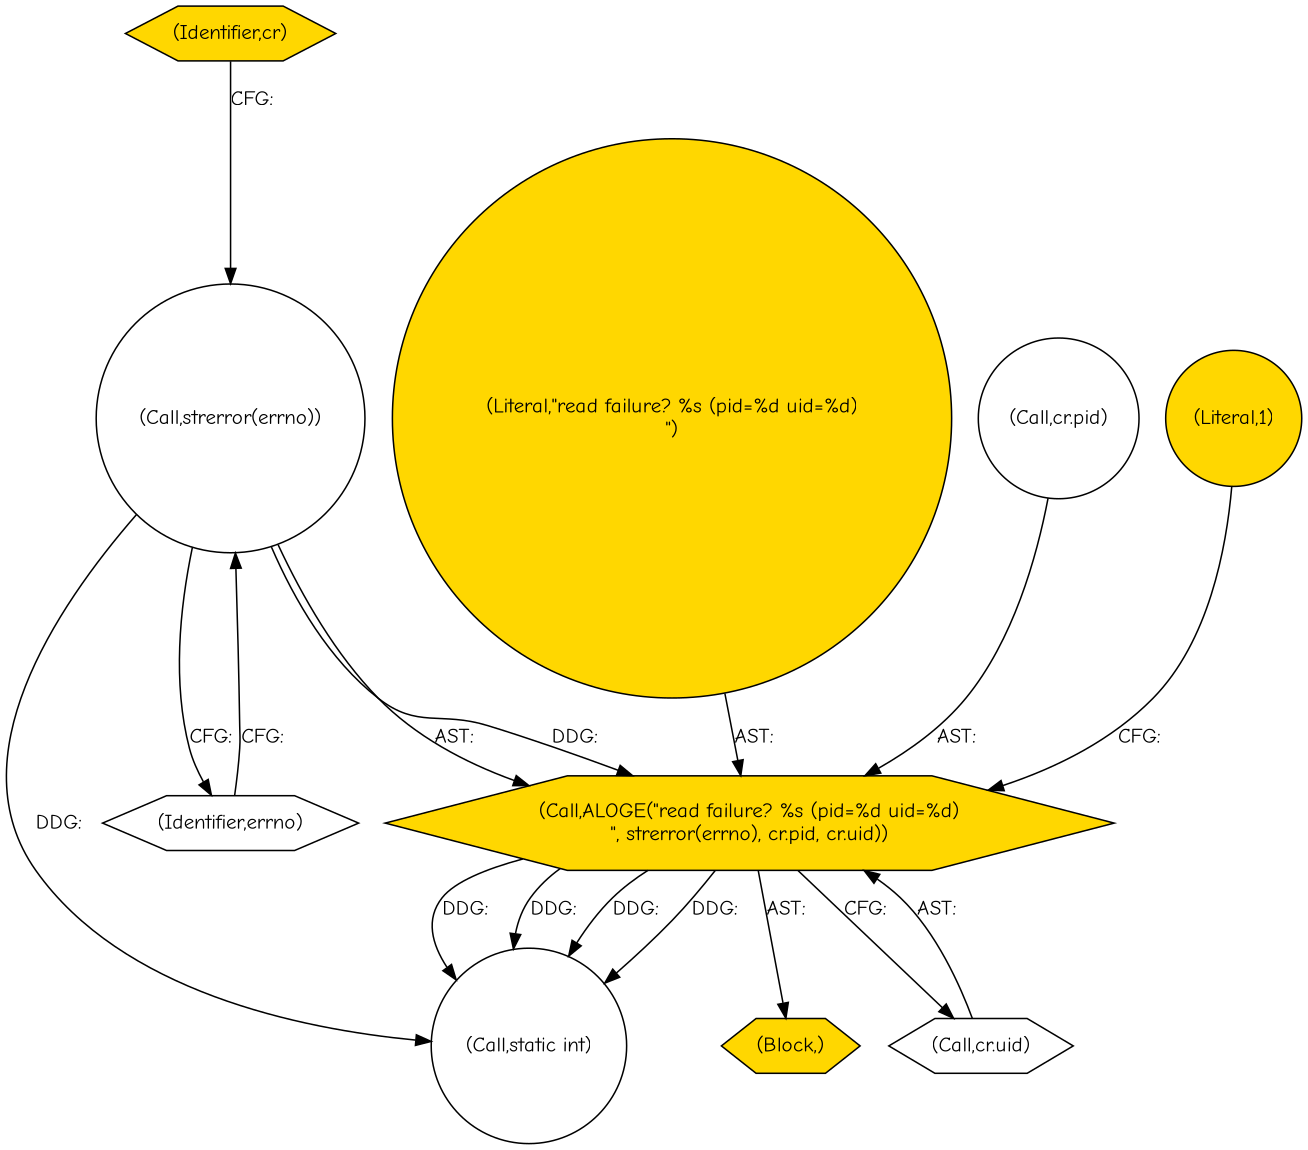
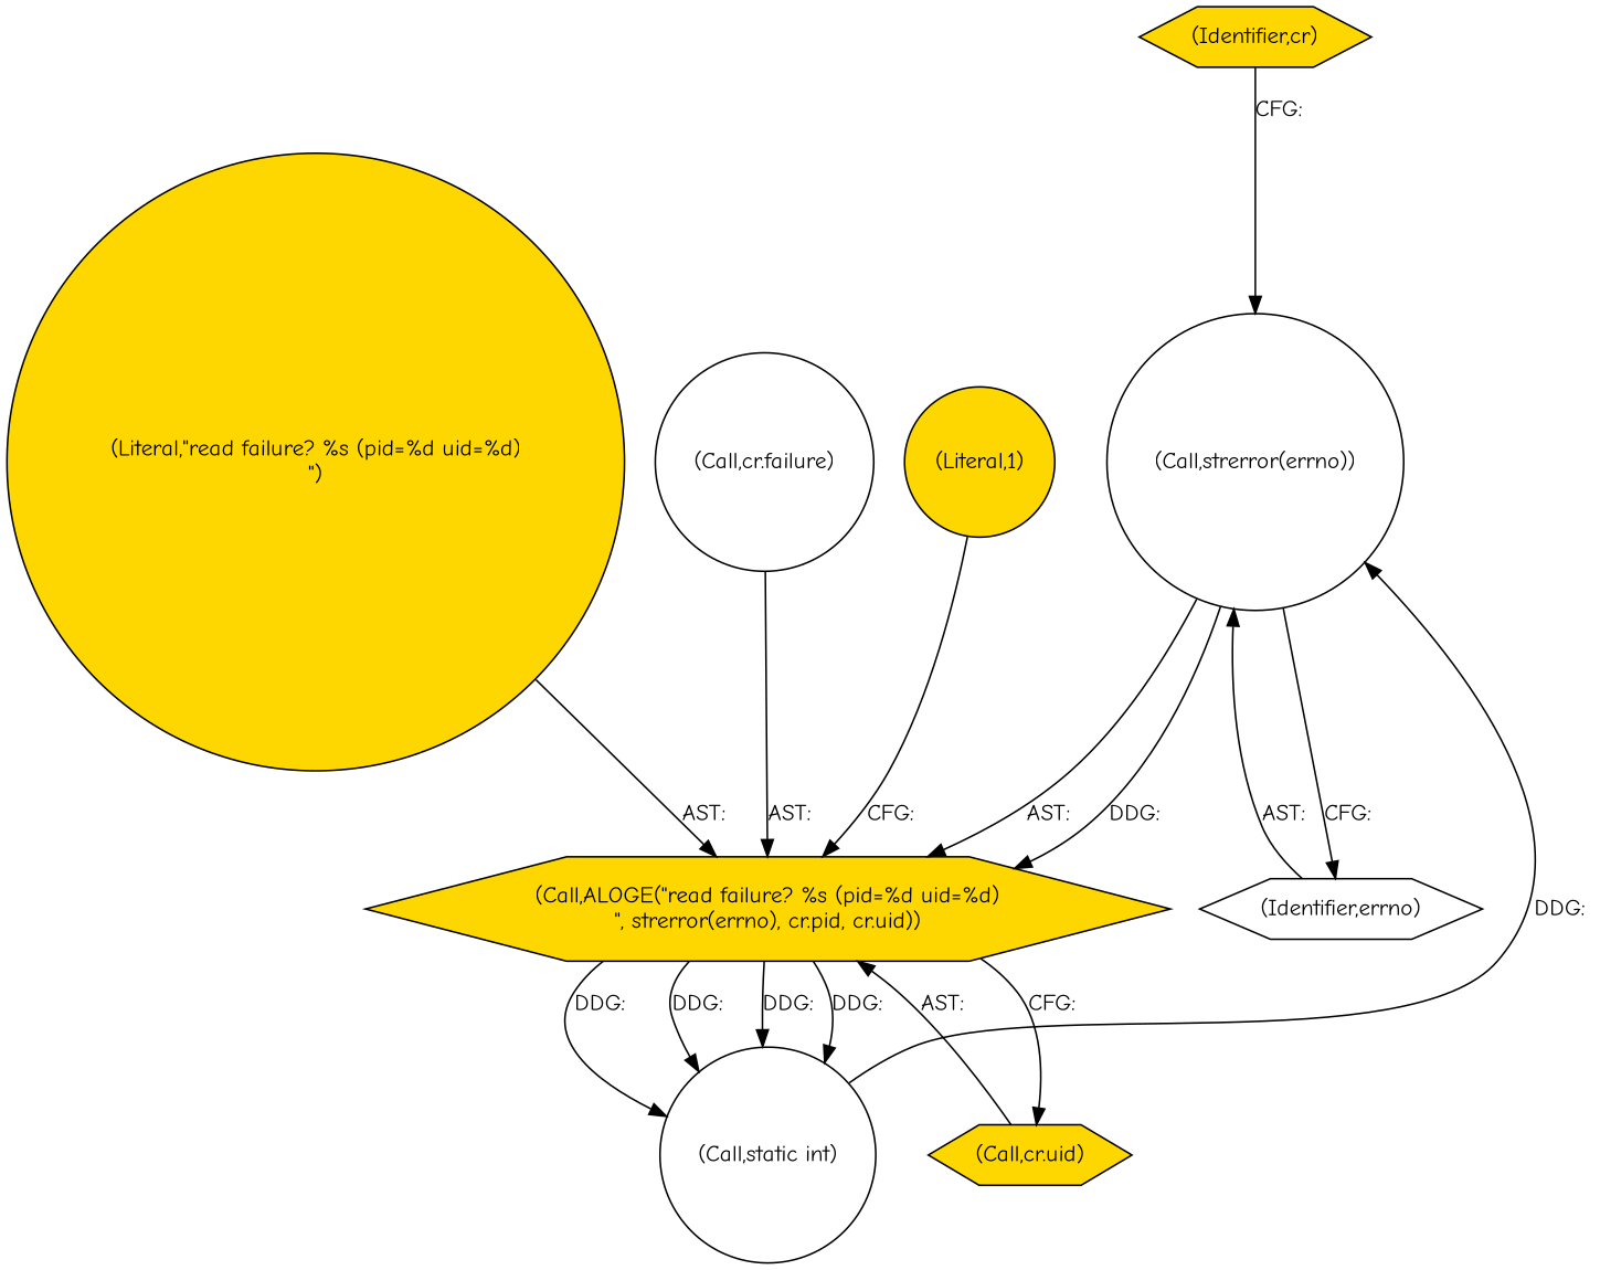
  digraph {
    fontname="Comic Neue"
    node [fillcolor=gold fontname="Comic Neue" shape=circle style=filled]
    edge [fontname="Comic Neue"]
    n1 [fillcolor=white label="(Call,strerror(errno))"]
    n2 [label="(Call,ALOGE(\"read failure? %s (pid=%d uid=%d)\n\", strerror(errno), cr.pid, cr.uid))" shape=hexagon]
    n3 [fillcolor=white label="(Identifier,errno)" shape=hexagon]
    n4 [fillcolor=white label="(Call,static int)"]
-   n5 [label="(Block,)" shape=hexagon]
-   n6 [fillcolor=white label="(Call,cr.uid)" shape=hexagon]
+   n6 [label="(Call,cr.uid)" shape=hexagon]
    n7 [label="(Identifier,cr)" shape=hexagon]
    n8 [label="(Literal,\"read failure? %s (pid=%d uid=%d)\n\")"]
-   n9 [fillcolor=white label="(Call,cr.pid)"]
+   n9 [fillcolor=white label="(Call,cr.failure)"]
    n10 [label="(Literal,1)"]
    n1 -> n2 [label="AST: "]
    n1 -> n2 [label="DDG: "]
    n1 -> n3 [label="CFG: "]
-   n1 -> n4 [label="DDG: "]
+   n4 -> n1 [label="DDG: "]
    n2 -> n4 [label="DDG: "]
    n2 -> n4 [label="DDG: "]
    n2 -> n4 [label="DDG: "]
    n2 -> n4 [label="DDG: "]
-   n2 -> n5 [label="AST: "]
    n2 -> n6 [label="CFG: "]
-   n3 -> n1 [label="CFG: "]
+   n3 -> n1 [label="AST: "]
    n6 -> n2 [label="AST: "]
    n7 -> n1 [label="CFG: "]
    n8 -> n2 [label="AST: "]
    n9 -> n2 [label="AST: "]
    n10 -> n2 [label="CFG: "]
  }
